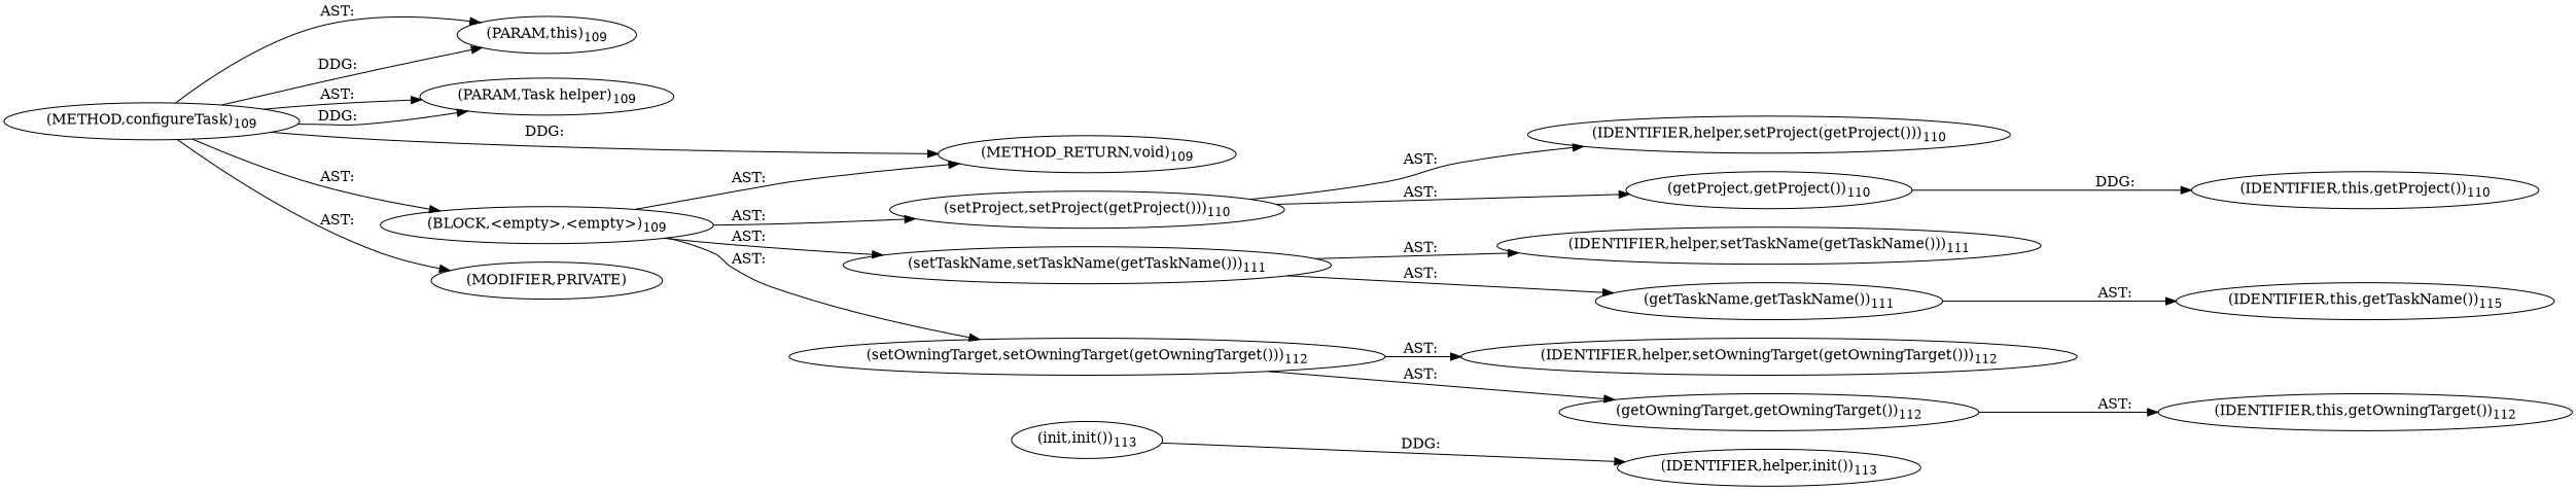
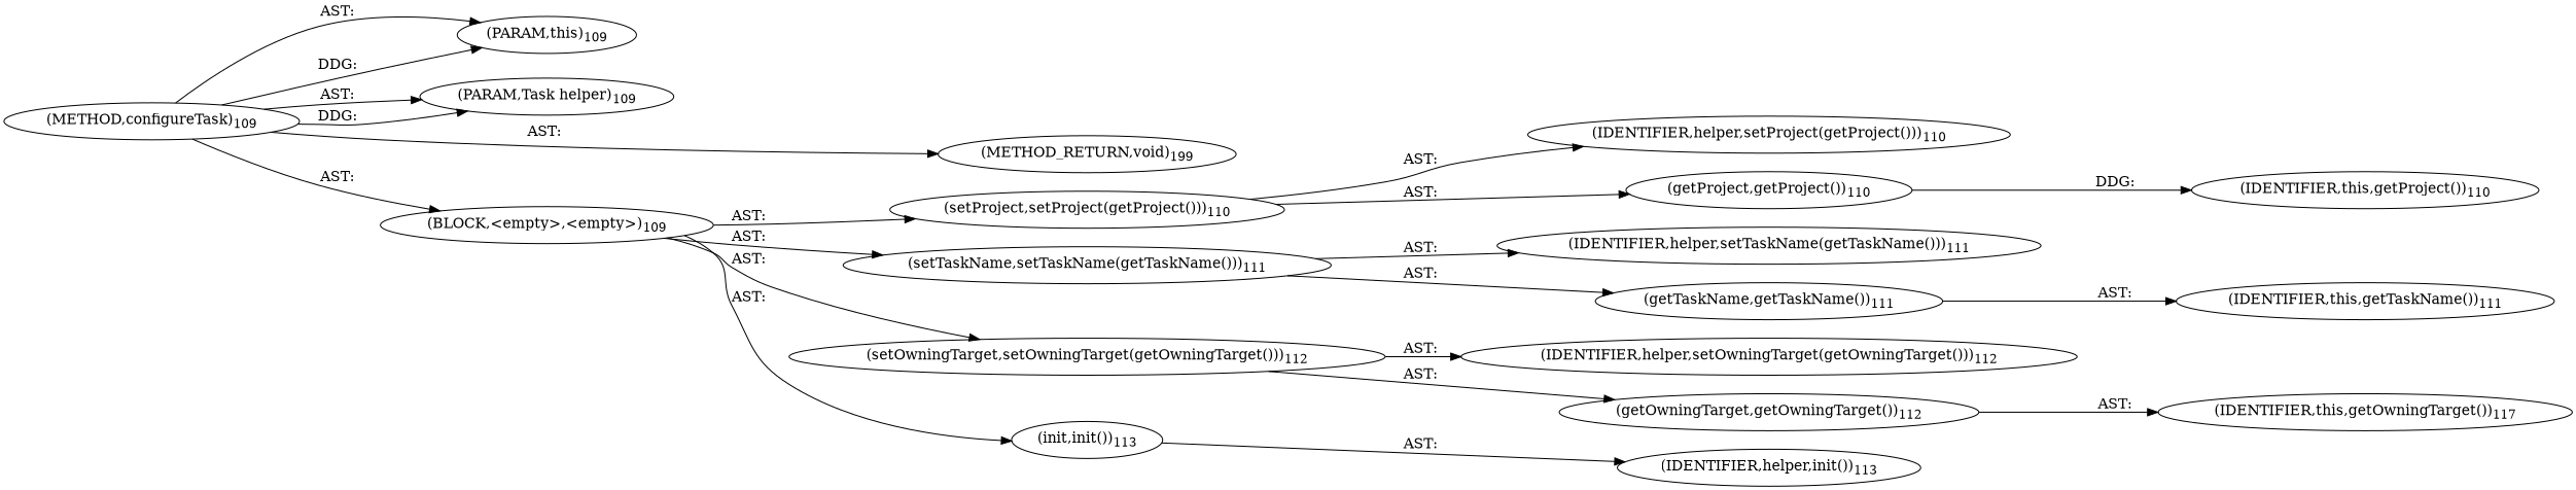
  digraph {
    rankdir=LR
    n1 [label=<(METHOD,configureTask)<SUB>109</SUB>>]
    n2 [label=<(PARAM,this)<SUB>109</SUB>>]
    n3 [label=<(PARAM,Task helper)<SUB>109</SUB>>]
    n4 [label=<(BLOCK,&lt;empty&gt;,&lt;empty&gt;)<SUB>109</SUB>>]
-   n5 [label=<(MODIFIER,PRIVATE)>]
-   n6 [label=<(METHOD_RETURN,void)<SUB>109</SUB>>]
+   n6 [label=<(METHOD_RETURN,void)<SUB>199</SUB>>]
    n7 [label=<(setProject,setProject(getProject()))<SUB>110</SUB>>]
    n8 [label=<(setTaskName,setTaskName(getTaskName()))<SUB>111</SUB>>]
    n9 [label=<(setOwningTarget,setOwningTarget(getOwningTarget()))<SUB>112</SUB>>]
    n10 [label=<(init,init())<SUB>113</SUB>>]
    n11 [label=<(IDENTIFIER,helper,setProject(getProject()))<SUB>110</SUB>>]
    n12 [label=<(getProject,getProject())<SUB>110</SUB>>]
    n13 [label=<(IDENTIFIER,helper,setTaskName(getTaskName()))<SUB>111</SUB>>]
    n14 [label=<(getTaskName,getTaskName())<SUB>111</SUB>>]
    n15 [label=<(IDENTIFIER,helper,setOwningTarget(getOwningTarget()))<SUB>112</SUB>>]
    n16 [label=<(getOwningTarget,getOwningTarget())<SUB>112</SUB>>]
    n17 [label=<(IDENTIFIER,helper,init())<SUB>113</SUB>>]
    n18 [label=<(IDENTIFIER,this,getProject())<SUB>110</SUB>>]
-   n19 [label=<(IDENTIFIER,this,getTaskName())<SUB>115</SUB>>]
-   n20 [label=<(IDENTIFIER,this,getOwningTarget())<SUB>112</SUB>>]
+   n19 [label=<(IDENTIFIER,this,getTaskName())<SUB>111</SUB>>]
+   n20 [label=<(IDENTIFIER,this,getOwningTarget())<SUB>117</SUB>>]
    n1 -> n2 [label="AST: "]
    n1 -> n2 [label="DDG: "]
    n1 -> n3 [label="AST: "]
    n1 -> n3 [label="DDG: "]
    n1 -> n4 [label="AST: "]
-   n1 -> n5 [label="AST: "]
-   n1 -> n6 [label="DDG: "]
+   n1 -> n6 [label="AST: "]
    n4 -> n7 [label="AST: "]
    n4 -> n8 [label="AST: "]
    n4 -> n9 [label="AST: "]
-   n4 -> n6 [label="AST: "]
+   n4 -> n10 [label="AST: "]
    n7 -> n11 [label="AST: "]
    n7 -> n12 [label="AST: "]
    n8 -> n13 [label="AST: "]
    n8 -> n14 [label="AST: "]
    n9 -> n15 [label="AST: "]
    n9 -> n16 [label="AST: "]
-   n10 -> n17 [label="DDG: "]
+   n10 -> n17 [label="AST: "]
    n12 -> n18 [label="DDG: "]
    n14 -> n19 [label="AST: "]
    n16 -> n20 [label="AST: "]
  }
